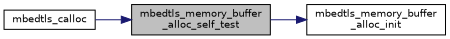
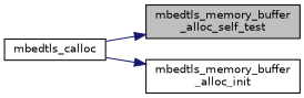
  digraph {
    rankdir=LR
    node [color=black fillcolor=white fontname=Helvetica fontsize=10 shape=record style=filled]
    edge [color=midnightblue fontname=Helvetica fontsize=10 labelfontname=Helvetica labelfontsize=10 style=solid]
    n1 [fillcolor=grey75 fontcolor=black height=0.2 label="mbedtls_memory_buffer\l_alloc_self_test" width=0.4]
    n2 [height=0.2 label="mbedtls_memory_buffer\l_alloc_init" width=0.4]
    n3 [height=0.2 label=mbedtls_calloc width=0.4]
-   n1 -> n2
+   n3 -> n2
    n3 -> n1
  }
